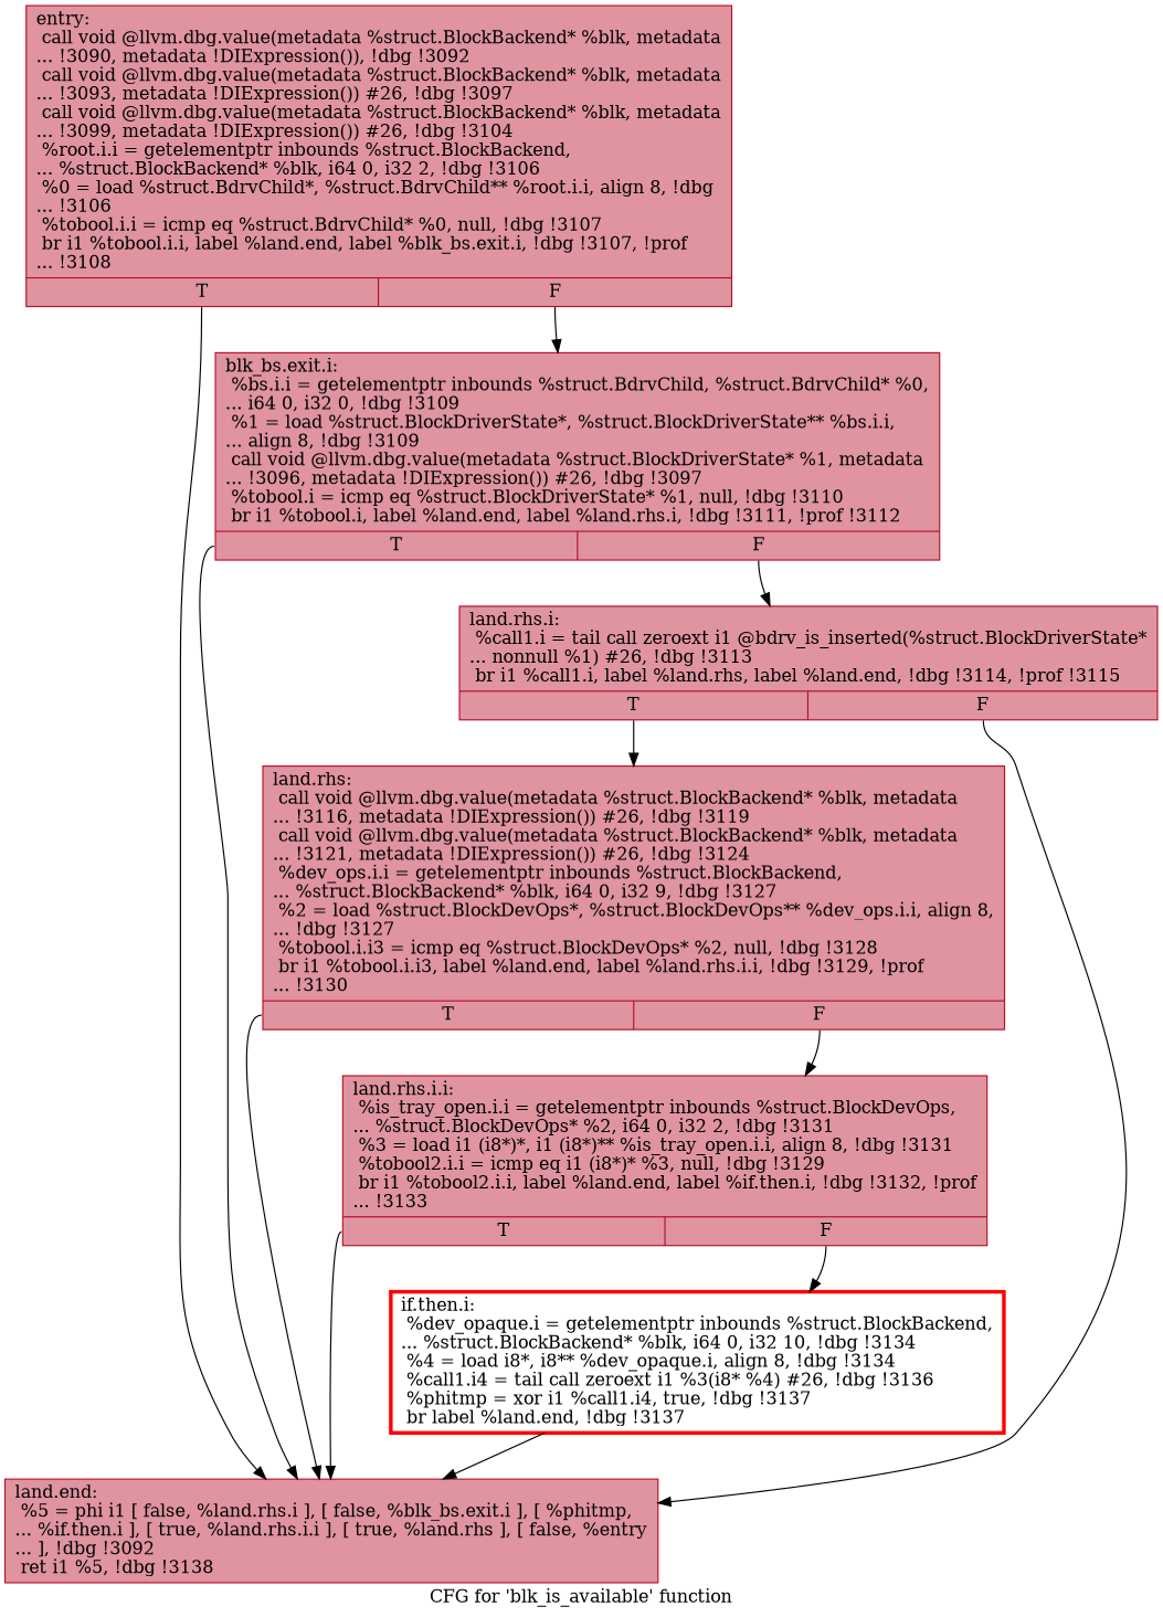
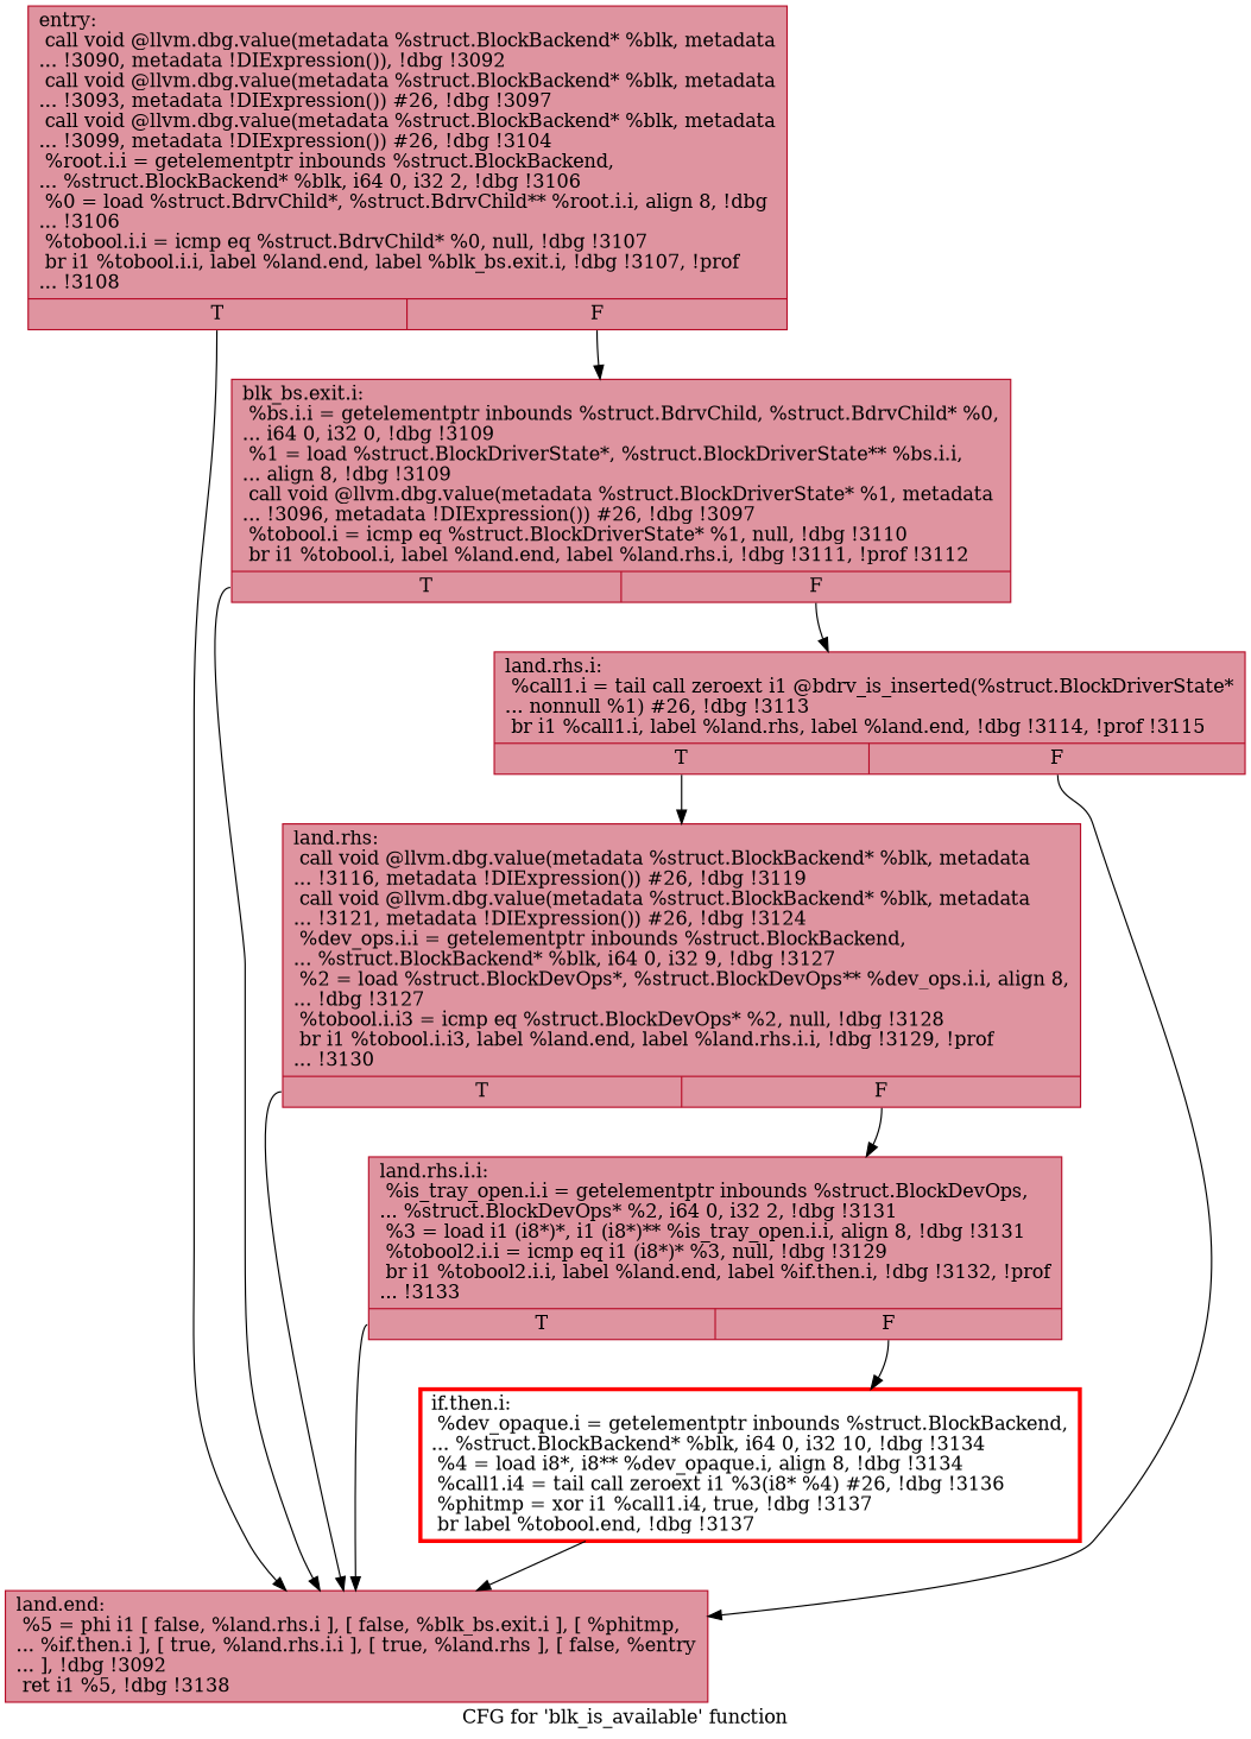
  digraph {
    label="CFG for 'blk_is_available' function"
    node [color="#b70d28ff" fillcolor="#b70d2870" shape=record style=filled]
    edge [tailport=s0]
    n1 [label="{entry:\l  call void @llvm.dbg.value(metadata %struct.BlockBackend* %blk, metadata\l... !3090, metadata !DIExpression()), !dbg !3092\l  call void @llvm.dbg.value(metadata %struct.BlockBackend* %blk, metadata\l... !3093, metadata !DIExpression()) #26, !dbg !3097\l  call void @llvm.dbg.value(metadata %struct.BlockBackend* %blk, metadata\l... !3099, metadata !DIExpression()) #26, !dbg !3104\l  %root.i.i = getelementptr inbounds %struct.BlockBackend,\l... %struct.BlockBackend* %blk, i64 0, i32 2, !dbg !3106\l  %0 = load %struct.BdrvChild*, %struct.BdrvChild** %root.i.i, align 8, !dbg\l... !3106\l  %tobool.i.i = icmp eq %struct.BdrvChild* %0, null, !dbg !3107\l  br i1 %tobool.i.i, label %land.end, label %blk_bs.exit.i, !dbg !3107, !prof\l... !3108\l|{<s0>T|<s1>F}}"]
    n2 [label="{land.end:                                         \l  %5 = phi i1 [ false, %land.rhs.i ], [ false, %blk_bs.exit.i ], [ %phitmp,\l... %if.then.i ], [ true, %land.rhs.i.i ], [ true, %land.rhs ], [ false, %entry\l... ], !dbg !3092\l  ret i1 %5, !dbg !3138\l}"]
    n3 [label="{blk_bs.exit.i:                                    \l  %bs.i.i = getelementptr inbounds %struct.BdrvChild, %struct.BdrvChild* %0,\l... i64 0, i32 0, !dbg !3109\l  %1 = load %struct.BlockDriverState*, %struct.BlockDriverState** %bs.i.i,\l... align 8, !dbg !3109\l  call void @llvm.dbg.value(metadata %struct.BlockDriverState* %1, metadata\l... !3096, metadata !DIExpression()) #26, !dbg !3097\l  %tobool.i = icmp eq %struct.BlockDriverState* %1, null, !dbg !3110\l  br i1 %tobool.i, label %land.end, label %land.rhs.i, !dbg !3111, !prof !3112\l|{<s0>T|<s1>F}}"]
    n4 [label="{land.rhs.i:                                       \l  %call1.i = tail call zeroext i1 @bdrv_is_inserted(%struct.BlockDriverState*\l... nonnull %1) #26, !dbg !3113\l  br i1 %call1.i, label %land.rhs, label %land.end, !dbg !3114, !prof !3115\l|{<s0>T|<s1>F}}"]
    n5 [label="{land.rhs:                                         \l  call void @llvm.dbg.value(metadata %struct.BlockBackend* %blk, metadata\l... !3116, metadata !DIExpression()) #26, !dbg !3119\l  call void @llvm.dbg.value(metadata %struct.BlockBackend* %blk, metadata\l... !3121, metadata !DIExpression()) #26, !dbg !3124\l  %dev_ops.i.i = getelementptr inbounds %struct.BlockBackend,\l... %struct.BlockBackend* %blk, i64 0, i32 9, !dbg !3127\l  %2 = load %struct.BlockDevOps*, %struct.BlockDevOps** %dev_ops.i.i, align 8,\l... !dbg !3127\l  %tobool.i.i3 = icmp eq %struct.BlockDevOps* %2, null, !dbg !3128\l  br i1 %tobool.i.i3, label %land.end, label %land.rhs.i.i, !dbg !3129, !prof\l... !3130\l|{<s0>T|<s1>F}}"]
    n6 [label="{land.rhs.i.i:                                     \l  %is_tray_open.i.i = getelementptr inbounds %struct.BlockDevOps,\l... %struct.BlockDevOps* %2, i64 0, i32 2, !dbg !3131\l  %3 = load i1 (i8*)*, i1 (i8*)** %is_tray_open.i.i, align 8, !dbg !3131\l  %tobool2.i.i = icmp eq i1 (i8*)* %3, null, !dbg !3129\l  br i1 %tobool2.i.i, label %land.end, label %if.then.i, !dbg !3132, !prof\l... !3133\l|{<s0>T|<s1>F}}"]
-   n7 [color=red label="{if.then.i:                                        \l  %dev_opaque.i = getelementptr inbounds %struct.BlockBackend,\l... %struct.BlockBackend* %blk, i64 0, i32 10, !dbg !3134\l  %4 = load i8*, i8** %dev_opaque.i, align 8, !dbg !3134\l  %call1.i4 = tail call zeroext i1 %3(i8* %4) #26, !dbg !3136\l  %phitmp = xor i1 %call1.i4, true, !dbg !3137\l  br label %land.end, !dbg !3137\l}" penwidth=3.0 fillcolor="" style=""]
+   n7 [color=red label="{if.then.i:                                        \l  %dev_opaque.i = getelementptr inbounds %struct.BlockBackend,\l... %struct.BlockBackend* %blk, i64 0, i32 10, !dbg !3134\l  %4 = load i8*, i8** %dev_opaque.i, align 8, !dbg !3134\l  %call1.i4 = tail call zeroext i1 %3(i8* %4) #26, !dbg !3136\l  %phitmp = xor i1 %call1.i4, true, !dbg !3137\l  br label %tobool.end, !dbg !3137\l}" penwidth=3.0 fillcolor="" style=""]
    n1 -> n2
    n1 -> n3 [tailport=s1]
    n3 -> n2
    n3 -> n4 [tailport=s1]
    n4 -> n2 [tailport=s1]
    n4 -> n5
    n5 -> n2
    n5 -> n6 [tailport=s1]
    n6 -> n2
    n6 -> n7 [tailport=s1]
    n7 -> n2 [tailport=""]
  }
